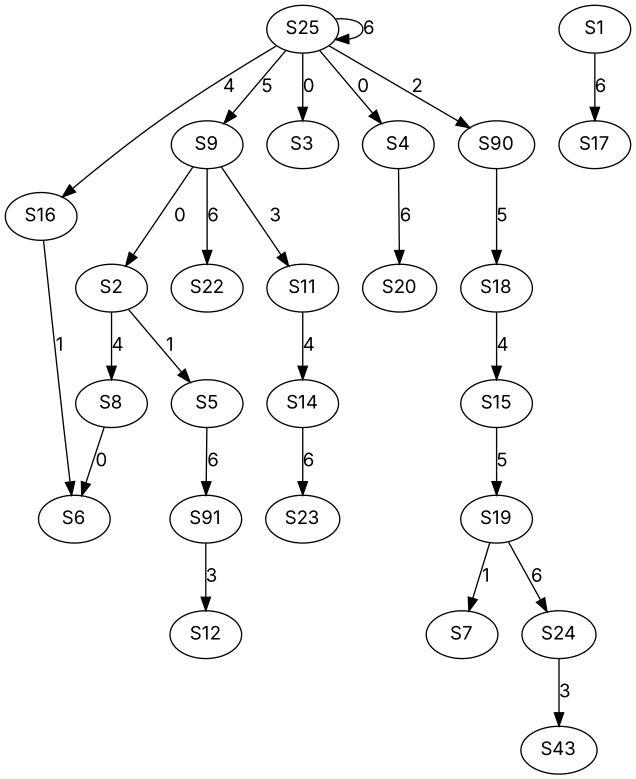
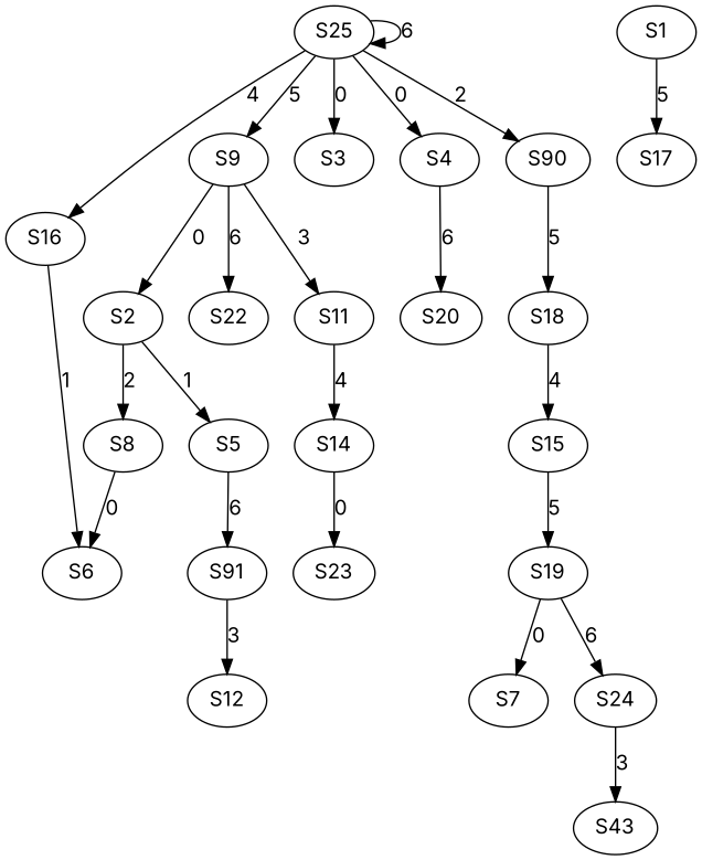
  strict digraph {
    fontname=Inter
    node [fontname=Inter]
    edge [fontname=Inter]
    S9
    S2
    S11
    S22
    S5
    S8
    S14
    n8 [label=S91]
    S6
    S25
    S3
    S4
    S16
    n14 [label=S90]
    S20
    S18
    S12
    S19
    S7
    S24
    n21 [label=S43]
    S15
    S23
    S1
    S17
    S9 -> S2 [label=0]
    S9 -> S11 [label=3]
    S9 -> S22 [label=6]
    S2 -> S5 [label=1]
-   S2 -> S8 [label=4]
+   S2 -> S8 [label=2]
    S11 -> S14 [label=4]
    S5 -> n8 [label=6]
    S8 -> S6 [label=0]
-   S14 -> S23 [label=6]
+   S14 -> S23 [label=0]
    n8 -> S12 [label=3]
    S25 -> S9 [label=5]
    S25 -> S25 [label=6]
    S25 -> S3 [label=0]
    S25 -> S4 [label=0]
    S25 -> S16 [label=4]
    S25 -> n14 [label=2]
    S4 -> S20 [label=6]
    S16 -> S6 [label=1]
    n14 -> S18 [label=5]
    S18 -> S15 [label=4]
-   S19 -> S7 [label=1]
+   S19 -> S7 [label=0]
    S19 -> S24 [label=6]
    S24 -> n21 [label=3]
    S15 -> S19 [label=5]
-   S1 -> S17 [label=6]
+   S1 -> S17 [label=5]
  }
